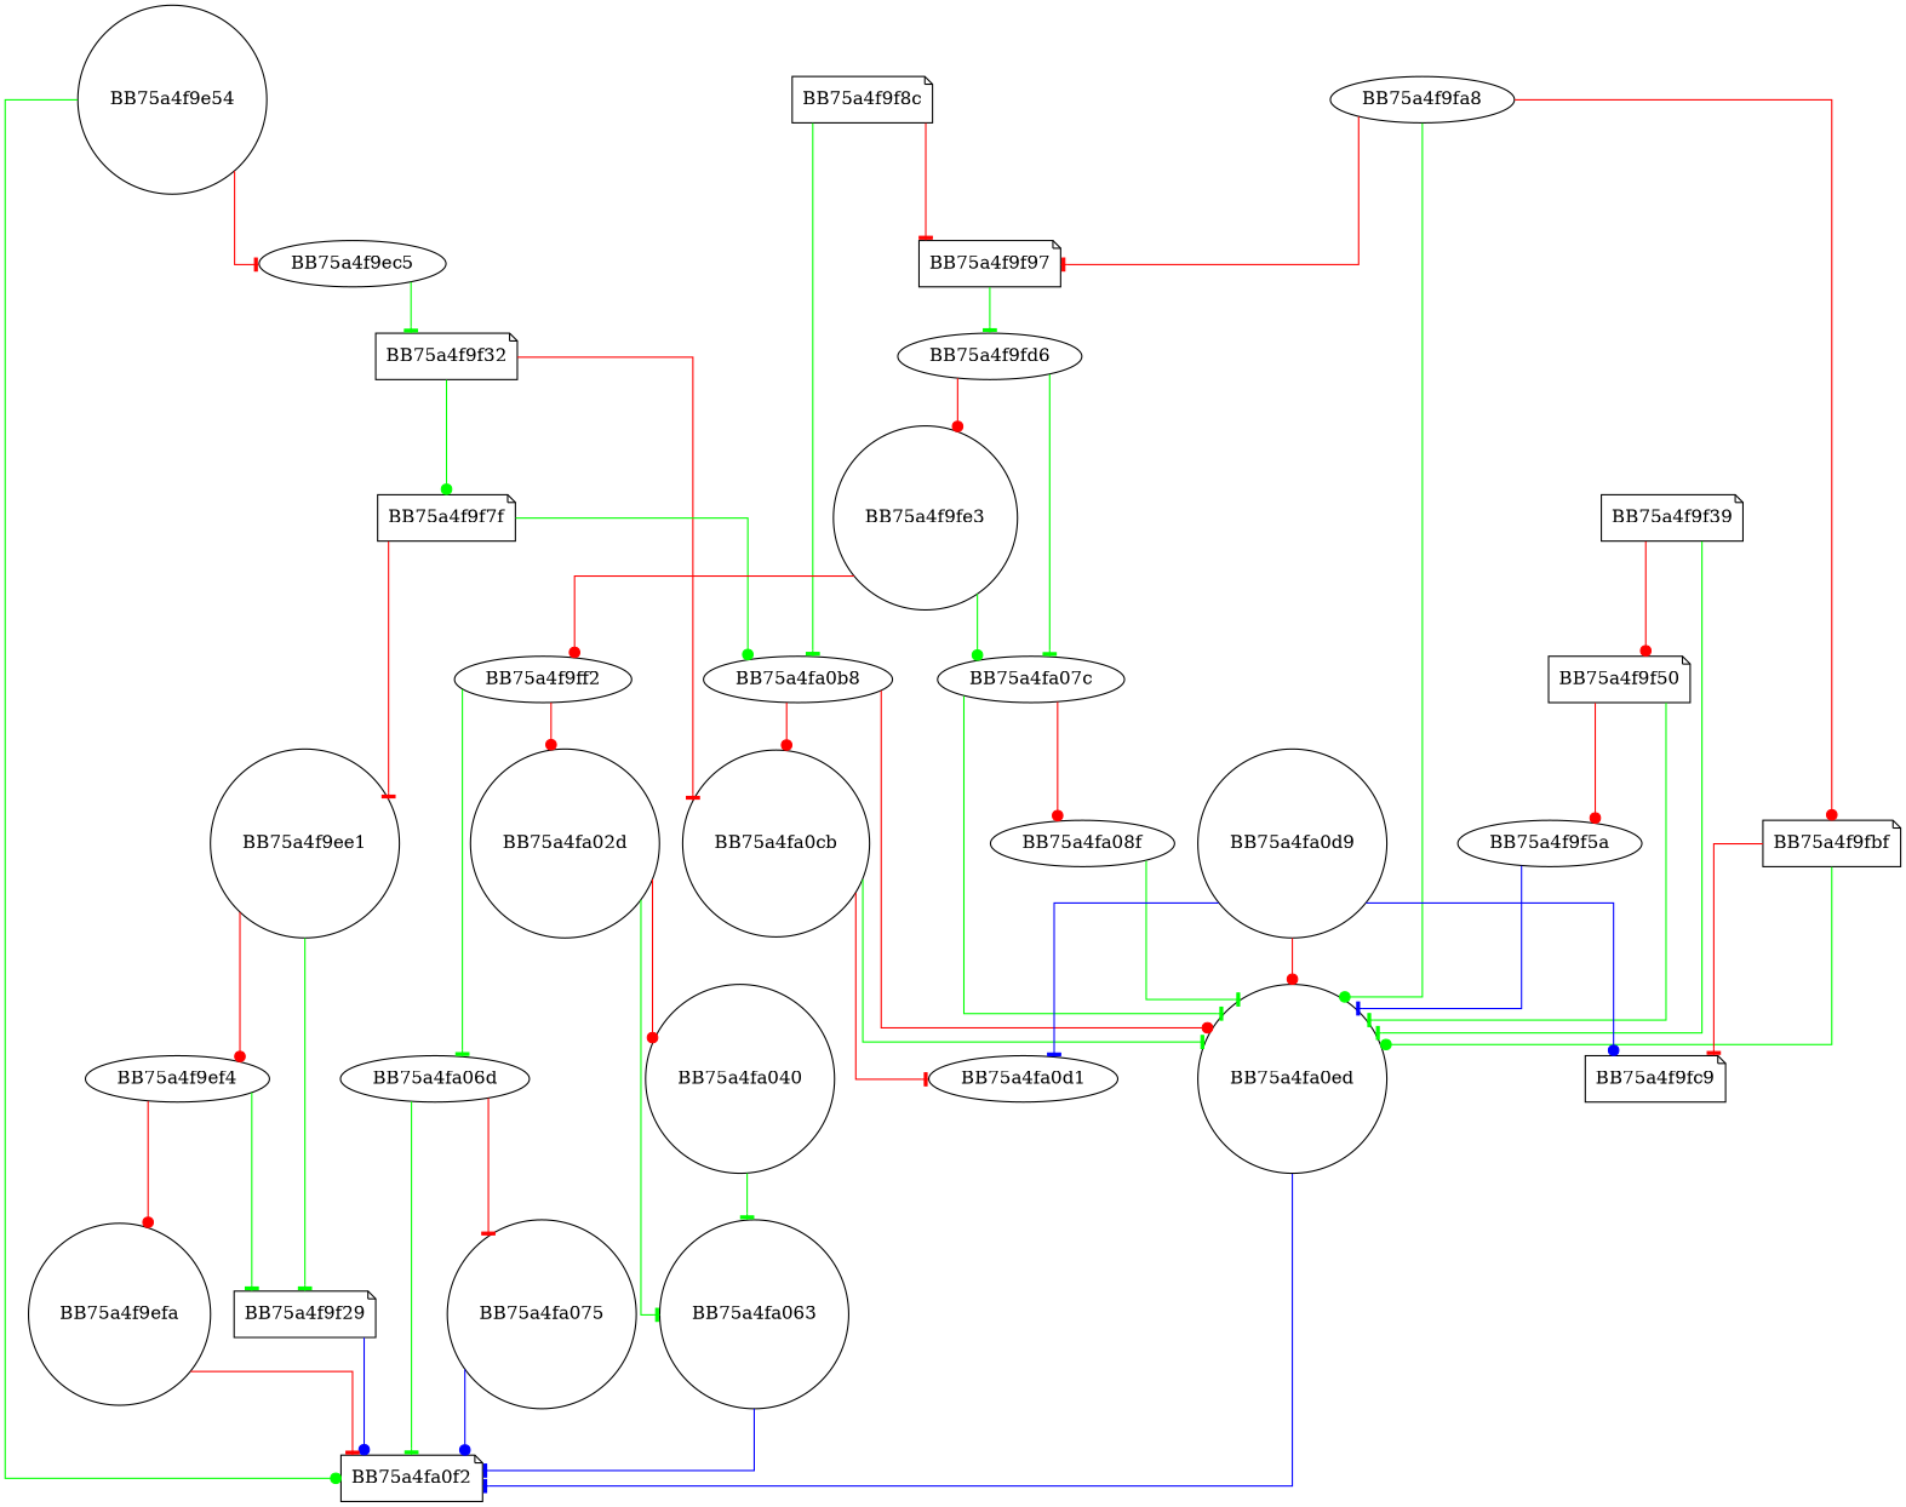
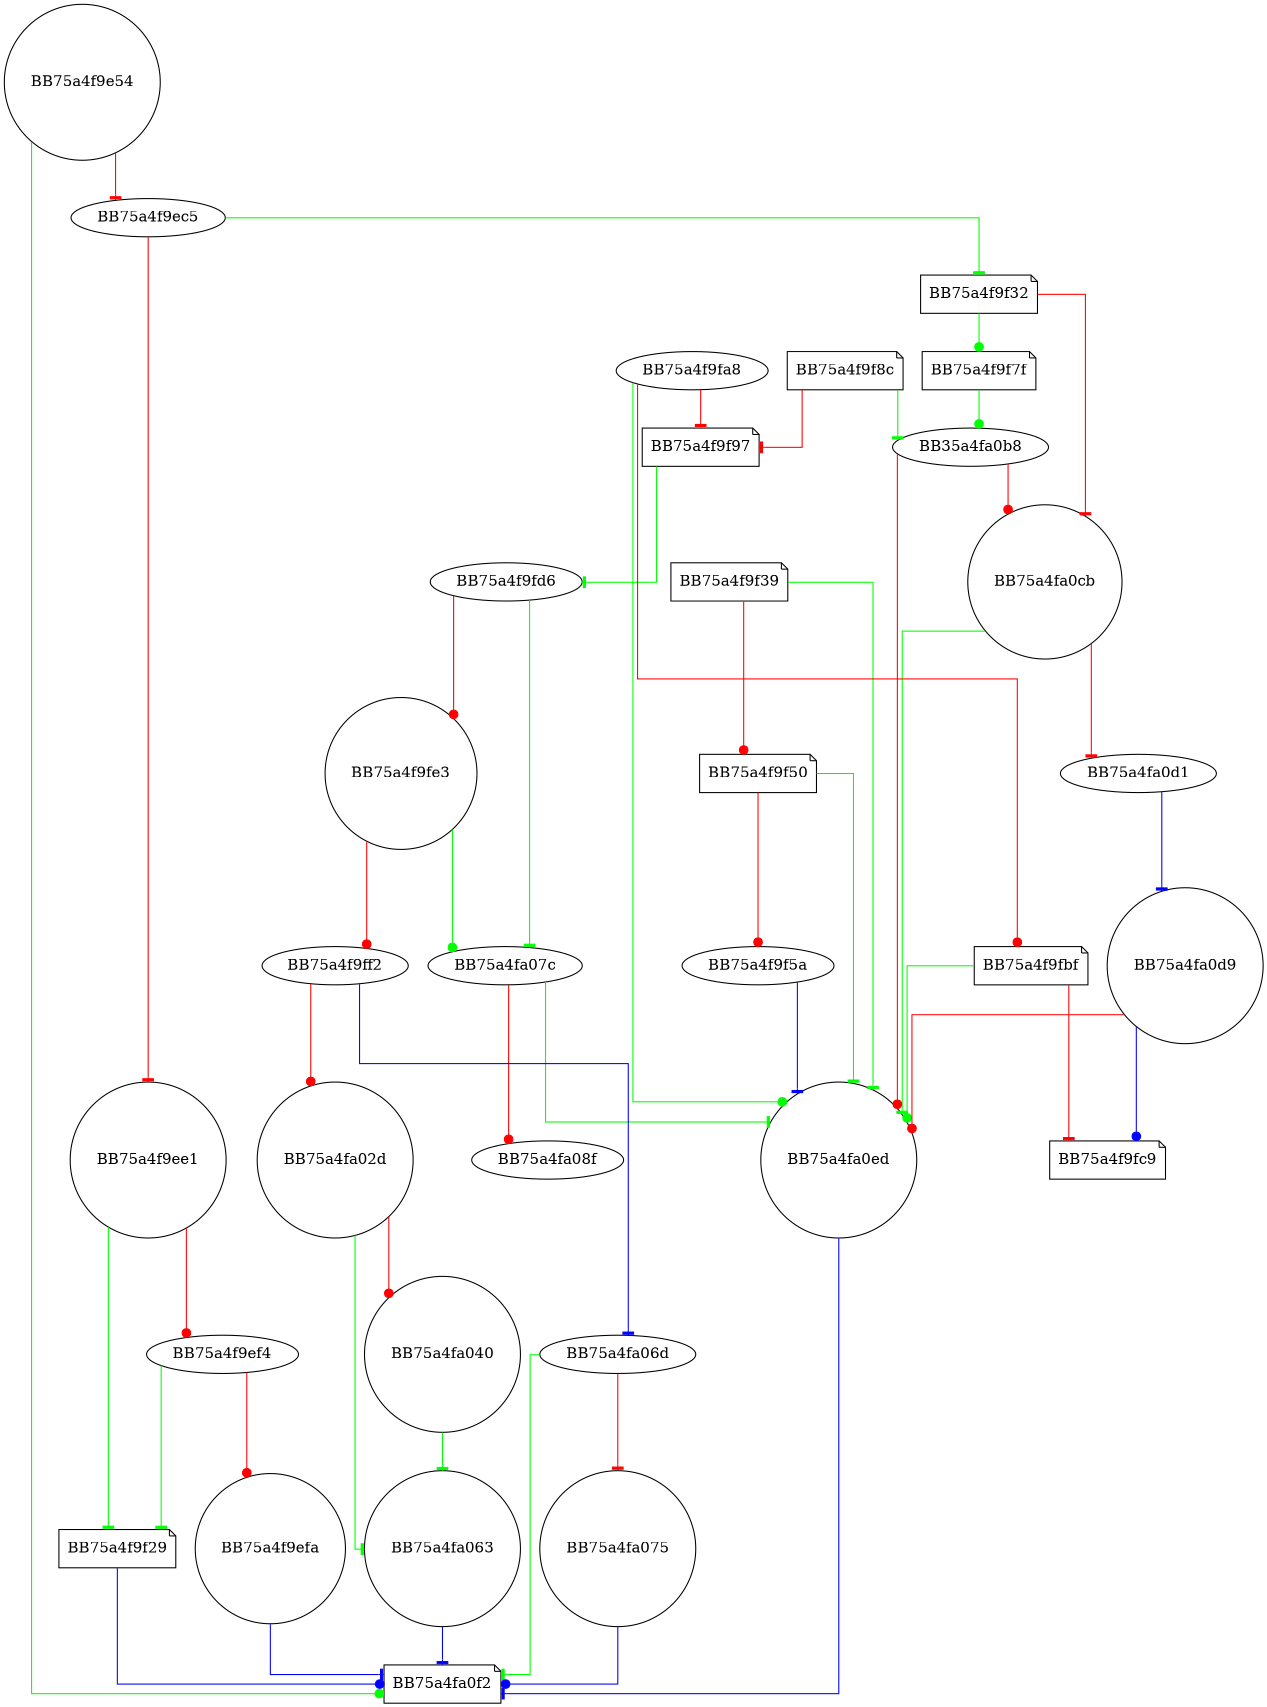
  digraph {
    splines=ortho
    node [shape=circle]
    edge [arrowhead=tee color=green]
    BB75a4f9e54
    BB75a4fa0f2 [shape=note]
    BB75a4f9ec5 [shape=ellipse]
    BB75a4f9f32 [shape=note]
    BB75a4f9ee1
    BB75a4f9f7f [shape=note]
    BB75a4fa0cb
    BB75a4f9f29 [shape=note]
    BB75a4f9ef4 [shape=ellipse]
-   BB75a4fa0b8 [shape=ellipse]
+   BB75a4fa0b8 [shape=ellipse label=BB35a4fa0b8]
    BB75a4f9f39 [shape=note]
    BB75a4fa0ed
    BB75a4f9f50 [shape=note]
    BB75a4f9efa
    BB75a4f9f8c [shape=note]
    BB75a4f9f97 [shape=note]
    BB75a4f9f5a [shape=ellipse]
    BB75a4fa0d1 [shape=ellipse]
    BB75a4f9fd6 [shape=ellipse]
    BB75a4fa07c [shape=ellipse]
    BB75a4f9fe3
    BB75a4f9fa8 [shape=ellipse]
    BB75a4f9fbf [shape=note]
    BB75a4fa08f [shape=ellipse]
    BB75a4f9ff2 [shape=ellipse]
    BB75a4f9fc9 [shape=note]
    BB75a4fa0d9
    BB75a4fa06d [shape=ellipse]
    BB75a4fa02d
    BB75a4fa075
    BB75a4fa063
    BB75a4fa040
    BB75a4f9e54 -> BB75a4fa0f2 [arrowhead=dot]
    BB75a4f9e54 -> BB75a4f9ec5 [color=red]
    BB75a4f9ec5 -> BB75a4f9f32
-   BB75a4f9f7f -> BB75a4f9ee1 [color=red]
+   BB75a4f9ec5 -> BB75a4f9ee1 [color=red]
    BB75a4f9f32 -> BB75a4f9f7f [arrowhead=dot]
    BB75a4f9f32 -> BB75a4fa0cb [color=red]
    BB75a4f9ee1 -> BB75a4f9f29
    BB75a4f9ee1 -> BB75a4f9ef4 [arrowhead=dot color=red]
    BB75a4f9f7f -> BB75a4fa0b8 [arrowhead=dot]
    BB75a4fa0cb -> BB75a4fa0ed
    BB75a4fa0cb -> BB75a4fa0d1 [color=red]
    BB75a4f9f29 -> BB75a4fa0f2 [arrowhead=dot color=blue]
    BB75a4f9ef4 -> BB75a4f9f29
    BB75a4f9ef4 -> BB75a4f9efa [arrowhead=dot color=red]
    BB75a4fa0b8 -> BB75a4fa0cb [arrowhead=dot color=red]
    BB75a4fa0b8 -> BB75a4fa0ed [arrowhead=dot color=red]
    BB75a4f9f39 -> BB75a4fa0ed
    BB75a4f9f39 -> BB75a4f9f50 [arrowhead=dot color=red]
    BB75a4fa0ed -> BB75a4fa0f2 [color=blue]
    BB75a4f9f50 -> BB75a4fa0ed
    BB75a4f9f50 -> BB75a4f9f5a [arrowhead=dot color=red]
-   BB75a4f9efa -> BB75a4fa0f2 [color=red]
+   BB75a4f9efa -> BB75a4fa0f2 [color=blue]
    BB75a4f9f8c -> BB75a4fa0b8
    BB75a4f9f8c -> BB75a4f9f97 [color=red]
    BB75a4f9f97 -> BB75a4f9fd6
    BB75a4f9f5a -> BB75a4fa0ed [color=blue]
-   BB75a4fa0d9 -> BB75a4fa0d1 [color=blue]
+   BB75a4fa0d1 -> BB75a4fa0d9 [color=blue]
    BB75a4f9fd6 -> BB75a4fa07c
    BB75a4f9fd6 -> BB75a4f9fe3 [arrowhead=dot color=red]
    BB75a4fa07c -> BB75a4fa0ed
    BB75a4fa07c -> BB75a4fa08f [arrowhead=dot color=red]
    BB75a4f9fe3 -> BB75a4fa07c [arrowhead=dot]
    BB75a4f9fe3 -> BB75a4f9ff2 [arrowhead=dot color=red]
    BB75a4f9fa8 -> BB75a4fa0ed [arrowhead=dot]
    BB75a4f9fa8 -> BB75a4f9f97 [color=red]
    BB75a4f9fa8 -> BB75a4f9fbf [arrowhead=dot color=red]
    BB75a4f9fbf -> BB75a4fa0ed [arrowhead=dot]
    BB75a4f9fbf -> BB75a4f9fc9 [color=red]
-   BB75a4fa08f -> BB75a4fa0ed
-   BB75a4f9ff2 -> BB75a4fa06d
+   BB75a4f9ff2 -> BB75a4fa06d [color=blue]
    BB75a4f9ff2 -> BB75a4fa02d [arrowhead=dot color=red]
    BB75a4fa0d9 -> BB75a4fa0ed [arrowhead=dot color=red]
    BB75a4fa0d9 -> BB75a4f9fc9 [arrowhead=dot color=blue]
    BB75a4fa06d -> BB75a4fa0f2
    BB75a4fa06d -> BB75a4fa075 [color=red]
    BB75a4fa02d -> BB75a4fa063
    BB75a4fa02d -> BB75a4fa040 [arrowhead=dot color=red]
    BB75a4fa075 -> BB75a4fa0f2 [arrowhead=dot color=blue]
    BB75a4fa063 -> BB75a4fa0f2 [color=blue]
    BB75a4fa040 -> BB75a4fa063
  }
